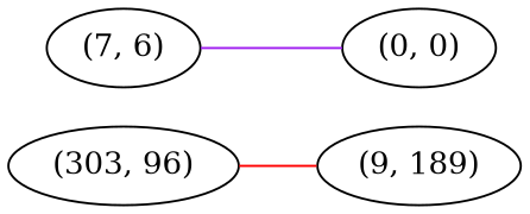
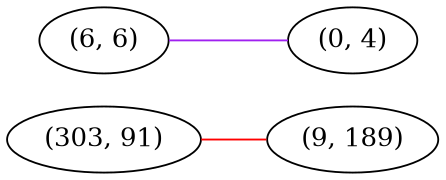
  graph {
    rankdir=LR
-   "(303, 91)" [label="(303, 96)"]
+   "(303, 91)"
    "(9, 189)"
-   "(7, 6)"
-   "(0, 0)"
+   "(7, 6)" [label="(6, 6)"]
+   "(0, 0)" [label="(0, 4)"]
    "(303, 91)" -- "(9, 189)" [color=red weight=1]
    "(7, 6)" -- "(0, 0)" [color=purple weight=4]
  }
